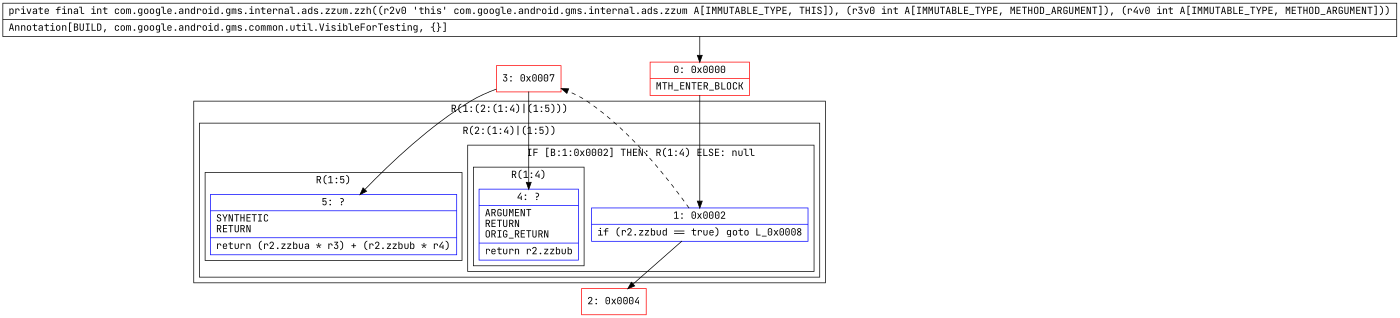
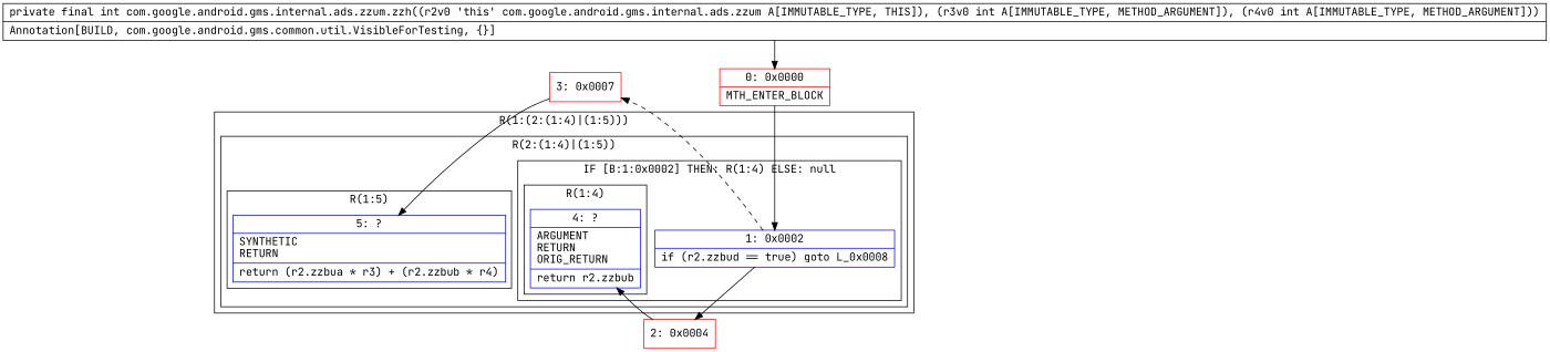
  digraph {
    fontname="JetBrains Mono"
    node [color=blue fontname="JetBrains Mono" shape=record]
    edge [fontname="JetBrains Mono"]
    n1 [label="{4\:\ ?|ARGUMENT\lRETURN\lORIG_RETURN\l|return r2.zzbub\l}"]
    n2 [label="{1\:\ 0x0002|if (r2.zzbud == true) goto L_0x0008\l}"]
    n3 [label="{5\:\ ?|SYNTHETIC\lRETURN\l|return (r2.zzbua * r3) + (r2.zzbub * r4)\l}"]
    n4 [color=red label="{2\:\ 0x0004}"]
    n5 [color=red label="{3\:\ 0x0007}"]
    n6 [color=red label="{0\:\ 0x0000|MTH_ENTER_BLOCK\l}"]
    n7 [label="{private final int com.google.android.gms.internal.ads.zzum.zzh((r2v0 'this' com.google.android.gms.internal.ads.zzum A[IMMUTABLE_TYPE, THIS]), (r3v0 int A[IMMUTABLE_TYPE, METHOD_ARGUMENT]), (r4v0 int A[IMMUTABLE_TYPE, METHOD_ARGUMENT]))  | Annotation[BUILD, com.google.android.gms.common.util.VisibleForTesting, \{\}]\l}" color=""]
    subgraph cluster_1 {
      label="R(1:(2:(1:4)|(1:5)))"
      subgraph cluster_2 {
        label="R(2:(1:4)|(1:5))"
        subgraph cluster_3 {
          label="IF [B:1:0x0002] THEN: R(1:4) ELSE: null"
          n2
          subgraph cluster_4 {
            label="R(1:4)"
            n1
          }
        }
        subgraph cluster_5 {
          label="R(1:5)"
          n3
        }
      }
    }
    n2 -> n4
    n2 -> n5 [style=dashed]
-   n5 -> n1
+   n4 -> n1
    n5 -> n3
    n6 -> n2
    n7 -> n6
  }
